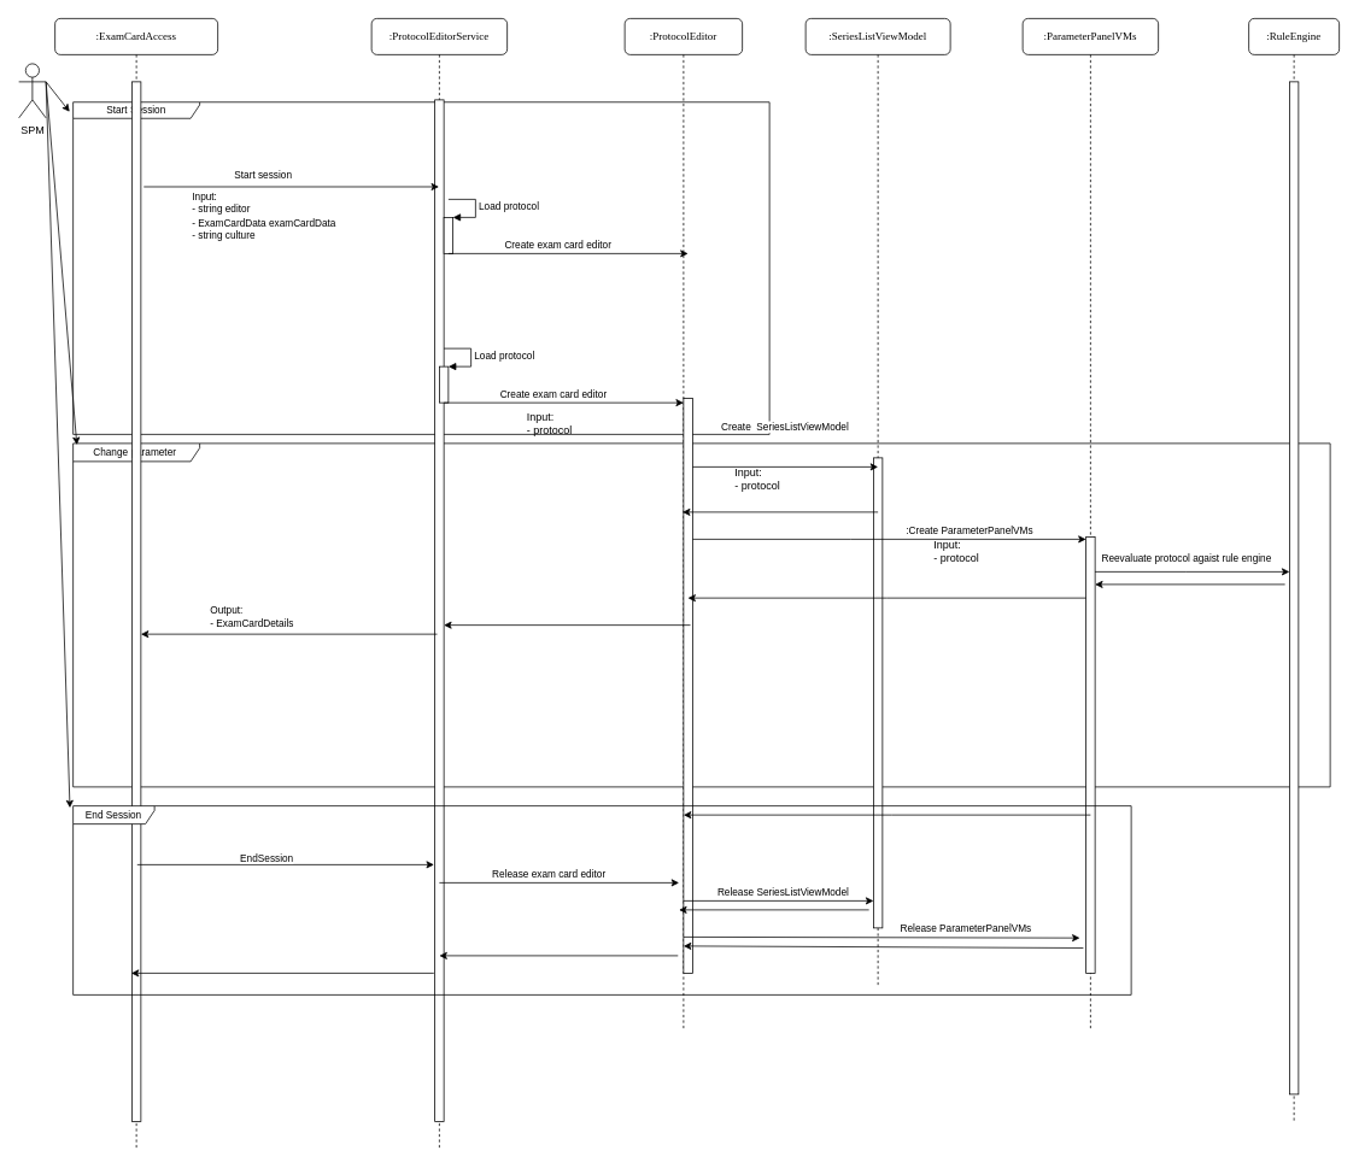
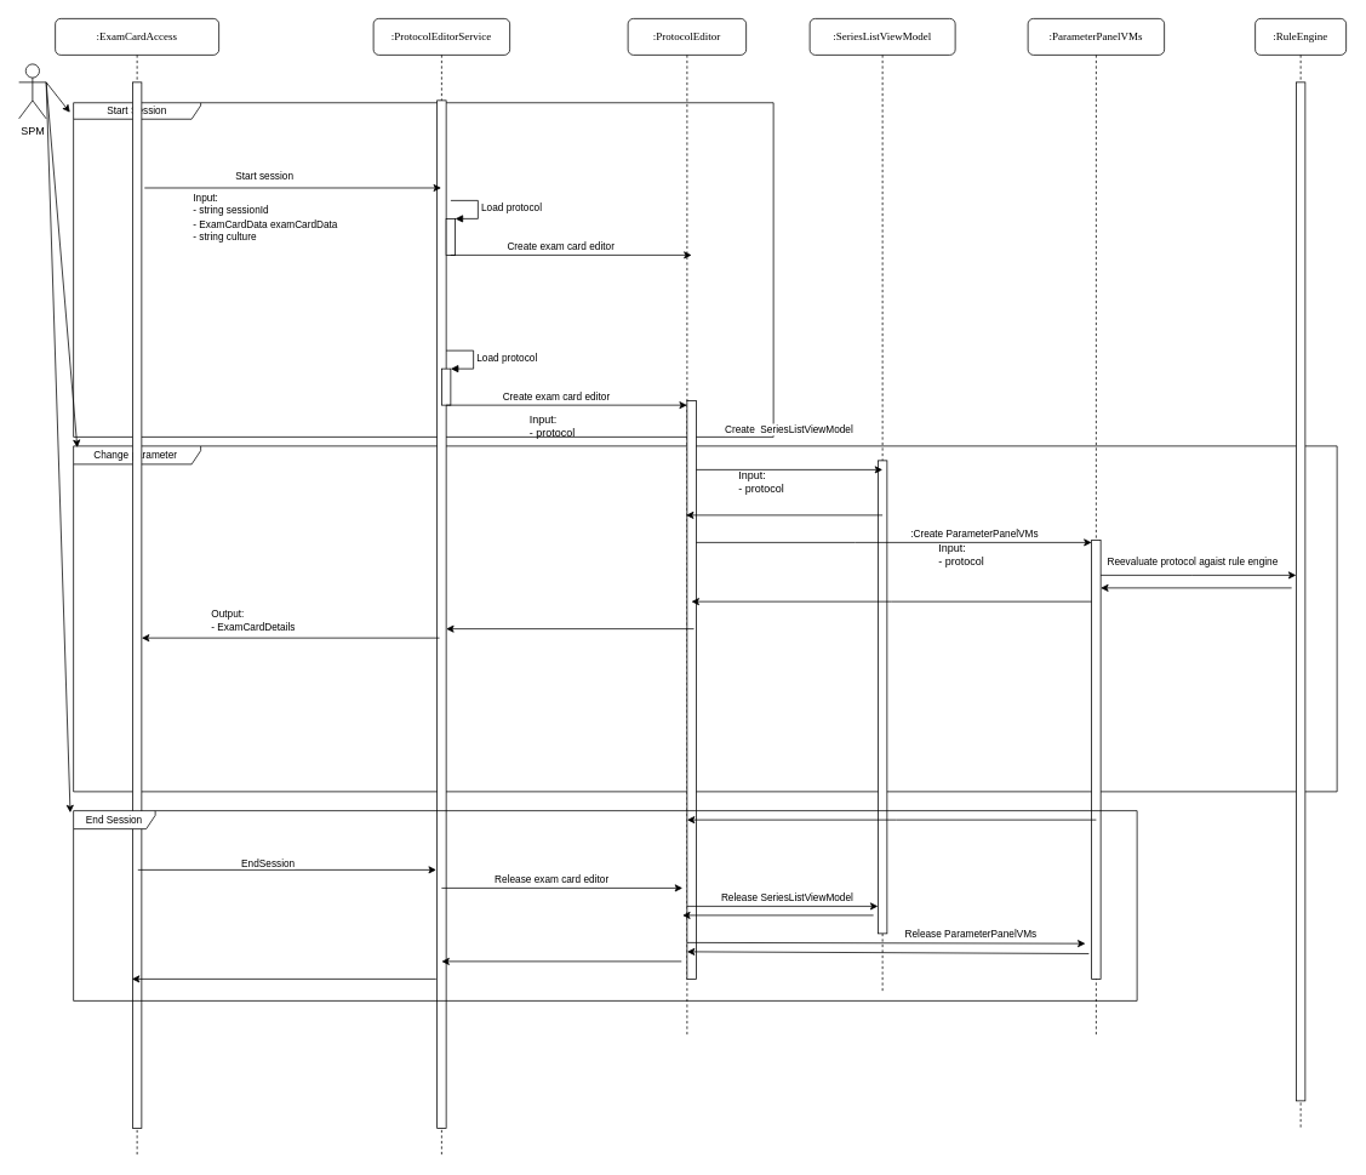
  <mxCell id="0" />
  <mxCell id="1" parent="0" />
  <mxCell id="2" value="Start Session" style="shape=umlFrame;whiteSpace=wrap;html=1;fontSize=11;width=140;height=18;" parent="1" vertex="1"><mxGeometry x="80" y="112.5" width="770" height="367.5" as="geometry" /></mxCell>
  <mxCell id="3" value="Change parameter&amp;nbsp;" style="shape=umlFrame;whiteSpace=wrap;html=1;fontSize=11;width=140;height=20;" parent="1" vertex="1"><mxGeometry x="80" y="490" width="1390" height="380" as="geometry" /></mxCell>
  <mxCell id="4" value=":ProtocolEditorService" style="shape=umlLifeline;perimeter=lifelinePerimeter;whiteSpace=wrap;html=1;container=1;collapsible=0;recursiveResize=0;outlineConnect=0;rounded=1;shadow=0;comic=0;labelBackgroundColor=none;strokeWidth=1;fontFamily=Verdana;fontSize=12;align=center;" parent="1" vertex="1"><mxGeometry x="410" y="20" width="150" height="1250" as="geometry" /></mxCell>
  <mxCell id="5" value="" style="html=1;points=[];perimeter=orthogonalPerimeter;rounded=0;shadow=0;comic=0;labelBackgroundColor=none;strokeWidth=1;fontFamily=Verdana;fontSize=12;align=center;" parent="4" vertex="1"><mxGeometry x="70" y="90" width="10" height="1130" as="geometry" /></mxCell>
  <mxCell id="6" value="" style="html=1;points=[];perimeter=orthogonalPerimeter;fontSize=11;" parent="4" vertex="1"><mxGeometry x="75" y="385" width="10" height="40" as="geometry" /></mxCell>
  <mxCell id="7" value="Load protocol" style="edgeStyle=orthogonalEdgeStyle;html=1;align=left;spacingLeft=2;endArrow=block;rounded=0;entryX=1;entryY=0;fontSize=11;" parent="4" target="6" edge="1"><mxGeometry relative="1" as="geometry"><mxPoint x="80" y="365" as="sourcePoint" /><Array as="points"><mxPoint x="110" y="365" /></Array></mxGeometry></mxCell>
  <mxCell id="8" value=":ProtocolEditor" style="shape=umlLifeline;perimeter=lifelinePerimeter;whiteSpace=wrap;html=1;container=1;collapsible=0;recursiveResize=0;outlineConnect=0;rounded=1;shadow=0;comic=0;labelBackgroundColor=none;strokeWidth=1;fontFamily=Verdana;fontSize=12;align=center;" parent="1" vertex="1"><mxGeometry x="690" y="20" width="130" height="1120" as="geometry" /></mxCell>
  <mxCell id="9" value="" style="html=1;points=[];perimeter=orthogonalPerimeter;fontSize=11;" parent="8" vertex="1"><mxGeometry x="65" y="420" width="10" height="636" as="geometry" /></mxCell>
  <mxCell id="10" value="" style="endArrow=classic;html=1;rounded=0;startArrow=none;" parent="8" edge="1"><mxGeometry width="50" height="50" relative="1" as="geometry"><mxPoint x="-205" y="956" as="sourcePoint" /><mxPoint x="60" y="956" as="targetPoint" /><Array as="points" /></mxGeometry></mxCell>
  <mxCell id="11" value="Release exam card editor" style="edgeLabel;html=1;align=center;verticalAlign=middle;resizable=0;points=[];fontSize=11;" parent="10" vertex="1" connectable="0"><mxGeometry x="0.774" y="-2" relative="1" as="geometry"><mxPoint x="-115" y="-12" as="offset" /></mxGeometry></mxCell>
  <mxCell id="12" value=":SeriesListViewModel" style="shape=umlLifeline;perimeter=lifelinePerimeter;whiteSpace=wrap;html=1;container=1;collapsible=0;recursiveResize=0;outlineConnect=0;rounded=1;shadow=0;comic=0;labelBackgroundColor=none;strokeWidth=1;fontFamily=Verdana;fontSize=12;align=center;" parent="1" vertex="1"><mxGeometry x="890" y="20" width="160" height="1070" as="geometry" /></mxCell>
  <mxCell id="13" value="" style="html=1;points=[];perimeter=orthogonalPerimeter;rounded=0;shadow=0;comic=0;labelBackgroundColor=none;strokeWidth=1;fontFamily=Verdana;fontSize=12;align=center;" parent="12" vertex="1"><mxGeometry x="75" y="486" width="10" height="520" as="geometry" /></mxCell>
  <mxCell id="14" value="" style="endArrow=classic;html=1;rounded=0;fontSize=11;" parent="12" edge="1"><mxGeometry width="50" height="50" relative="1" as="geometry"><mxPoint x="70" y="986" as="sourcePoint" /><mxPoint x="-140.003" y="986" as="targetPoint" /><Array as="points" /></mxGeometry></mxCell>
  <mxCell id="15" value="" style="endArrow=classic;html=1;rounded=0;startArrow=none;" parent="12" edge="1"><mxGeometry width="50" height="50" relative="1" as="geometry"><mxPoint x="-135" y="976" as="sourcePoint" /><mxPoint x="75" y="976" as="targetPoint" /><Array as="points" /></mxGeometry></mxCell>
  <mxCell id="16" value="Release SeriesListViewModel" style="edgeLabel;html=1;align=center;verticalAlign=middle;resizable=0;points=[];fontSize=11;" parent="15" vertex="1" connectable="0"><mxGeometry x="0.774" y="-2" relative="1" as="geometry"><mxPoint x="-77" y="-12" as="offset" /></mxGeometry></mxCell>
  <mxCell id="17" value=":RuleEngine" style="shape=umlLifeline;perimeter=lifelinePerimeter;whiteSpace=wrap;html=1;container=1;collapsible=0;recursiveResize=0;outlineConnect=0;rounded=1;shadow=0;comic=0;labelBackgroundColor=none;strokeWidth=1;fontFamily=Verdana;fontSize=12;align=center;" parent="1" vertex="1"><mxGeometry x="1380" y="20" width="100" height="1220" as="geometry" /></mxCell>
  <mxCell id="18" value="" style="html=1;points=[];perimeter=orthogonalPerimeter;rounded=0;shadow=0;comic=0;labelBackgroundColor=none;strokeWidth=1;fontFamily=Verdana;fontSize=12;align=center;" parent="17" vertex="1"><mxGeometry x="45" y="70" width="10" height="1120" as="geometry" /></mxCell>
  <mxCell id="19" value=":ParameterPanelVMs" style="shape=umlLifeline;perimeter=lifelinePerimeter;whiteSpace=wrap;html=1;container=1;collapsible=0;recursiveResize=0;outlineConnect=0;rounded=1;shadow=0;comic=0;labelBackgroundColor=none;strokeWidth=1;fontFamily=Verdana;fontSize=12;align=center;" parent="1" vertex="1"><mxGeometry x="1130" y="20" width="150" height="1120" as="geometry" /></mxCell>
  <mxCell id="20" value="" style="html=1;points=[];perimeter=orthogonalPerimeter;rounded=0;shadow=0;comic=0;labelBackgroundColor=none;strokeWidth=1;fontFamily=Verdana;fontSize=12;align=center;" parent="19" vertex="1"><mxGeometry x="70" y="573.5" width="10" height="482.5" as="geometry" /></mxCell>
  <mxCell id="21" value=":ExamCardAccess" style="shape=umlLifeline;perimeter=lifelinePerimeter;whiteSpace=wrap;html=1;container=1;collapsible=0;recursiveResize=0;outlineConnect=0;rounded=1;shadow=0;comic=0;labelBackgroundColor=none;strokeWidth=1;fontFamily=Verdana;fontSize=12;align=center;" parent="1" vertex="1"><mxGeometry x="60" y="20" width="180" height="1250" as="geometry" /></mxCell>
  <mxCell id="22" value="" style="html=1;points=[];perimeter=orthogonalPerimeter;rounded=0;shadow=0;comic=0;labelBackgroundColor=none;strokeWidth=1;fontFamily=Verdana;fontSize=12;align=center;" parent="21" vertex="1"><mxGeometry x="85" y="70" width="10" height="1150" as="geometry" /></mxCell>
  <mxCell id="23" value="SPM" style="shape=umlActor;verticalLabelPosition=bottom;verticalAlign=top;html=1;outlineConnect=0;" parent="1" vertex="1"><mxGeometry y="70" width="30" height="60" as="geometry" x="20" /></mxCell>
  <mxCell id="24" value="" style="endArrow=classic;html=1;rounded=0;exitX=1;exitY=0.333;exitDx=0;exitDy=0;exitPerimeter=0;entryX=-0.005;entryY=0.029;entryDx=0;entryDy=0;entryPerimeter=0;" parent="1" source="23" target="2" edge="1"><mxGeometry width="50" height="50" relative="1" as="geometry"><mxPoint x="60" y="200" as="sourcePoint" /><mxPoint x="110" y="150" as="targetPoint" /></mxGeometry></mxCell>
  <mxCell id="25" value="" style="endArrow=classic;html=1;rounded=0;exitX=1.32;exitY=0.101;exitDx=0;exitDy=0;exitPerimeter=0;" parent="1" source="22" edge="1"><mxGeometry width="50" height="50" relative="1" as="geometry"><mxPoint x="270" y="120" as="sourcePoint" /><mxPoint x="484.5" y="206.15" as="targetPoint" /></mxGeometry></mxCell>
  <mxCell id="26" value="Start session" style="edgeLabel;html=1;align=center;verticalAlign=middle;resizable=0;points=[];" parent="25" vertex="1" connectable="0"><mxGeometry x="-0.356" y="-1" relative="1" as="geometry"><mxPoint x="26" y="-15" as="offset" /></mxGeometry></mxCell>
- <mxCell id="27" value="&lt;span style=&quot;font-size: 11px; background-color: rgb(255, 255, 255);&quot;&gt;Input:&lt;br&gt;- string editor&lt;/span&gt;&lt;br style=&quot;border-color: var(--border-color); font-size: 11px;&quot;&gt;&lt;div style=&quot;&quot;&gt;&lt;span style=&quot;background-color: rgb(255, 255, 255); font-size: 11px;&quot;&gt;- ExamCardData examCardData&lt;/span&gt;&lt;/div&gt;&lt;span style=&quot;font-size: 11px; background-color: rgb(255, 255, 255);&quot;&gt;- string culture&lt;/span&gt;" style="text;html=1;strokeColor=none;fillColor=none;align=left;verticalAlign=middle;whiteSpace=wrap;rounded=0;" parent="1" vertex="1"><mxGeometry x="210" y="215" width="220" height="45" as="geometry" /></mxCell>
+ <mxCell id="27" value="&lt;span style=&quot;font-size: 11px; background-color: rgb(255, 255, 255);&quot;&gt;Input:&lt;br&gt;- string sessionId&lt;/span&gt;&lt;br style=&quot;border-color: var(--border-color); font-size: 11px;&quot;&gt;&lt;div style=&quot;&quot;&gt;&lt;span style=&quot;background-color: rgb(255, 255, 255); font-size: 11px;&quot;&gt;- ExamCardData examCardData&lt;/span&gt;&lt;/div&gt;&lt;span style=&quot;font-size: 11px; background-color: rgb(255, 255, 255);&quot;&gt;- string culture&lt;/span&gt;" style="text;html=1;strokeColor=none;fillColor=none;align=left;verticalAlign=middle;whiteSpace=wrap;rounded=0;" parent="1" vertex="1"><mxGeometry x="210" y="215" width="220" height="45" as="geometry" /></mxCell>
  <mxCell id="28" value="" style="endArrow=classic;html=1;rounded=0;exitX=1.133;exitY=0.836;exitDx=0;exitDy=0;exitPerimeter=0;" parent="1" edge="1"><mxGeometry width="50" height="50" relative="1" as="geometry"><mxPoint x="150.91" y="956" as="sourcePoint" /><mxPoint x="479.08" y="956" as="targetPoint" /></mxGeometry></mxCell>
  <mxCell id="29" value="EndSession" style="edgeLabel;html=1;align=center;verticalAlign=middle;resizable=0;points=[];" parent="28" vertex="1" connectable="0"><mxGeometry x="-0.156" y="-3" relative="1" as="geometry"><mxPoint x="5" y="-11" as="offset" /></mxGeometry></mxCell>
  <mxCell id="30" value="" style="endArrow=classic;html=1;rounded=0;startArrow=none;" parent="1" edge="1"><mxGeometry width="50" height="50" relative="1" as="geometry"><mxPoint x="490" y="445" as="sourcePoint" /><mxPoint x="755" y="445" as="targetPoint" /><Array as="points" /></mxGeometry></mxCell>
  <mxCell id="31" value="Create exam card editor" style="edgeLabel;html=1;align=center;verticalAlign=middle;resizable=0;points=[];fontSize=11;" parent="30" vertex="1" connectable="0"><mxGeometry x="0.774" y="-2" relative="1" as="geometry"><mxPoint x="-115" y="-12" as="offset" /></mxGeometry></mxCell>
  <mxCell id="32" value="" style="endArrow=classic;html=1;rounded=0;fontSize=11;" parent="1" source="9" edge="1"><mxGeometry width="50" height="50" relative="1" as="geometry"><mxPoint x="784" y="516" as="sourcePoint" /><mxPoint x="970" y="516" as="targetPoint" /></mxGeometry></mxCell>
  <mxCell id="33" value="Create&amp;nbsp; SeriesListViewModel" style="edgeLabel;html=1;align=center;verticalAlign=middle;resizable=0;points=[];fontSize=11;" parent="32" vertex="1" connectable="0"><mxGeometry x="0.286" y="2" relative="1" as="geometry"><mxPoint x="-31" y="-43" as="offset" /></mxGeometry></mxCell>
  <mxCell id="34" value=":Create ParameterPanelVMs" style="edgeLabel;html=1;align=center;verticalAlign=middle;resizable=0;points=[];fontSize=11;" parent="32" vertex="1" connectable="0"><mxGeometry x="0.286" y="2" relative="1" as="geometry"><mxPoint x="173" y="72" as="offset" /></mxGeometry></mxCell>
  <mxCell id="35" value="" style="endArrow=classic;html=1;rounded=0;fontSize=11;" parent="1" edge="1"><mxGeometry width="50" height="50" relative="1" as="geometry"><mxPoint x="970" y="566" as="sourcePoint" /><mxPoint x="753.833" y="566" as="targetPoint" /></mxGeometry></mxCell>
  <mxCell id="36" value="" style="endArrow=classic;html=1;rounded=0;fontSize=11;startArrow=none;" parent="1" source="9" target="20" edge="1"><mxGeometry width="50" height="50" relative="1" as="geometry"><mxPoint x="794" y="620" as="sourcePoint" /><mxPoint x="1114" y="436" as="targetPoint" /><Array as="points"><mxPoint x="940" y="596" /></Array></mxGeometry></mxCell>
  <mxCell id="37" value="Input:&lt;br&gt;- protocol" style="text;html=1;strokeColor=none;fillColor=none;align=left;verticalAlign=middle;whiteSpace=wrap;rounded=0;" parent="1" vertex="1"><mxGeometry x="580" y="445" width="100" height="45" as="geometry" /></mxCell>
  <mxCell id="38" value="Input:&lt;br&gt;- protocol" style="text;html=1;strokeColor=none;fillColor=none;align=left;verticalAlign=middle;whiteSpace=wrap;rounded=0;" parent="1" vertex="1"><mxGeometry x="810" y="506" width="100" height="45" as="geometry" /></mxCell>
  <mxCell id="39" value="" style="endArrow=classic;html=1;rounded=0;fontSize=11;" parent="1" edge="1"><mxGeometry width="50" height="50" relative="1" as="geometry"><mxPoint x="1200" y="661" as="sourcePoint" /><mxPoint x="759.81" y="661" as="targetPoint" /><Array as="points"><mxPoint x="1200" y="661" /><mxPoint x="980" y="661" /></Array></mxGeometry></mxCell>
  <mxCell id="40" value="" style="endArrow=classic;html=1;rounded=0;fontSize=11;startArrow=none;" parent="1" edge="1"><mxGeometry width="50" height="50" relative="1" as="geometry"><mxPoint x="1210" y="632" as="sourcePoint" /><mxPoint x="1425" y="632" as="targetPoint" /><Array as="points"><mxPoint x="1310" y="632" /></Array></mxGeometry></mxCell>
  <mxCell id="41" value="Reevaluate protocol agaist rule engine" style="edgeLabel;html=1;align=center;verticalAlign=middle;resizable=0;points=[];fontSize=11;" parent="40" vertex="1" connectable="0"><mxGeometry x="-0.086" y="1" relative="1" as="geometry"><mxPoint x="2" y="-15" as="offset" /></mxGeometry></mxCell>
  <mxCell id="42" value="" style="endArrow=classic;html=1;rounded=0;fontSize=11;" parent="1" edge="1"><mxGeometry width="50" height="50" relative="1" as="geometry"><mxPoint x="1420" y="646" as="sourcePoint" /><mxPoint x="1209.997" y="646" as="targetPoint" /><Array as="points" /></mxGeometry></mxCell>
  <mxCell id="43" value="Input:&lt;br&gt;- protocol" style="text;html=1;strokeColor=none;fillColor=none;align=left;verticalAlign=middle;whiteSpace=wrap;rounded=0;" parent="1" vertex="1"><mxGeometry x="1030" y="586" width="100" height="45" as="geometry" /></mxCell>
  <mxCell id="44" value="" style="endArrow=classic;html=1;rounded=0;fontSize=11;" parent="1" edge="1"><mxGeometry width="50" height="50" relative="1" as="geometry"><mxPoint x="1205" y="901" as="sourcePoint" /><mxPoint x="755" y="901" as="targetPoint" /><Array as="points"><mxPoint x="1205" y="901" /><mxPoint x="985" y="901" /></Array></mxGeometry></mxCell>
  <mxCell id="45" value="" style="endArrow=classic;html=1;rounded=0;fontSize=11;exitX=0.2;exitY=0.963;exitDx=0;exitDy=0;exitPerimeter=0;" parent="1" edge="1"><mxGeometry width="50" height="50" relative="1" as="geometry"><mxPoint x="1197" y="1048.148" as="sourcePoint" /><mxPoint x="754.997" y="1046" as="targetPoint" /><Array as="points" /></mxGeometry></mxCell>
  <mxCell id="46" value="" style="endArrow=classic;html=1;rounded=0;startArrow=none;entryX=-0.183;entryY=0.94;entryDx=0;entryDy=0;entryPerimeter=0;" parent="1" edge="1"><mxGeometry width="50" height="50" relative="1" as="geometry"><mxPoint x="755" y="1036" as="sourcePoint" /><mxPoint x="1193.17" y="1037.05" as="targetPoint" /><Array as="points" /></mxGeometry></mxCell>
  <mxCell id="47" value="Release&amp;nbsp;ParameterPanelVMs" style="edgeLabel;html=1;align=center;verticalAlign=middle;resizable=0;points=[];fontSize=11;" parent="46" vertex="1" connectable="0"><mxGeometry x="0.774" y="-2" relative="1" as="geometry"><mxPoint x="-77" y="-12" as="offset" /></mxGeometry></mxCell>
  <mxCell id="48" value="" style="endArrow=classic;html=1;rounded=0;fontSize=11;exitX=-0.112;exitY=0.985;exitDx=0;exitDy=0;exitPerimeter=0;" parent="1" edge="1"><mxGeometry width="50" height="50" relative="1" as="geometry"><mxPoint x="748.88" y="1056.7" as="sourcePoint" /><mxPoint x="485" y="1056.7" as="targetPoint" /><Array as="points" /></mxGeometry></mxCell>
  <mxCell id="49" value="" style="endArrow=classic;html=1;rounded=0;fontSize=11;exitX=-0.112;exitY=0.985;exitDx=0;exitDy=0;exitPerimeter=0;" parent="1" edge="1"><mxGeometry width="50" height="50" relative="1" as="geometry"><mxPoint x="478.88" y="1076" as="sourcePoint" /><mxPoint x="144.324" y="1076" as="targetPoint" /><Array as="points" /></mxGeometry></mxCell>
  <mxCell id="50" value="End Session" style="shape=umlFrame;whiteSpace=wrap;html=1;fontSize=11;width=90;height=20;" parent="1" vertex="1"><mxGeometry x="80" y="891" width="1170" height="209" as="geometry" /></mxCell>
  <mxCell id="51" value="" style="endArrow=classic;html=1;rounded=0;entryX=0.003;entryY=0.004;entryDx=0;entryDy=0;entryPerimeter=0;exitX=1;exitY=0.333;exitDx=0;exitDy=0;exitPerimeter=0;" parent="1" source="23" target="3" edge="1"><mxGeometry width="50" height="50" relative="1" as="geometry"><mxPoint x="60" y="100" as="sourcePoint" /><mxPoint x="87.8" y="128.227" as="targetPoint" /></mxGeometry></mxCell>
  <mxCell id="52" value="" style="endArrow=classic;html=1;rounded=0;entryX=-0.003;entryY=0.01;entryDx=0;entryDy=0;entryPerimeter=0;" parent="1" target="50" edge="1"><mxGeometry width="50" height="50" relative="1" as="geometry"><mxPoint x="50" y="90" as="sourcePoint" /><mxPoint x="94.23" y="491.68" as="targetPoint" /></mxGeometry></mxCell>
  <mxCell id="53" value="" style="endArrow=classic;html=1;rounded=0;fontSize=11;" parent="1" edge="1"><mxGeometry width="50" height="50" relative="1" as="geometry"><mxPoint x="762.5" y="691" as="sourcePoint" /><mxPoint x="490" y="691" as="targetPoint" /><Array as="points" /></mxGeometry></mxCell>
  <mxCell id="54" value="" style="endArrow=classic;html=1;rounded=0;fontSize=11;" parent="1" edge="1"><mxGeometry width="50" height="50" relative="1" as="geometry"><mxPoint x="482.5" y="701" as="sourcePoint" /><mxPoint x="155" y="701" as="targetPoint" /><Array as="points" /></mxGeometry></mxCell>
  <mxCell id="55" value="Output: &lt;br&gt;- ExamCardDetails" style="edgeLabel;html=1;align=left;verticalAlign=middle;resizable=0;points=[];" parent="1" vertex="1" connectable="0"><mxGeometry x="229.999" y="681" as="geometry" /></mxCell>
  <mxCell id="56" value="" style="html=1;points=[];perimeter=orthogonalPerimeter;fontSize=11;" parent="1" vertex="1"><mxGeometry x="490" y="240" width="10" height="40" as="geometry" /></mxCell>
  <mxCell id="57" value="Load protocol" style="edgeStyle=orthogonalEdgeStyle;html=1;align=left;spacingLeft=2;endArrow=block;rounded=0;entryX=1;entryY=0;fontSize=11;" parent="1" target="56" edge="1"><mxGeometry relative="1" as="geometry"><mxPoint x="495" y="220" as="sourcePoint" /><Array as="points"><mxPoint x="525" y="220" /></Array></mxGeometry></mxCell>
  <mxCell id="58" value="" style="endArrow=classic;html=1;rounded=0;startArrow=none;" parent="1" edge="1"><mxGeometry width="50" height="50" relative="1" as="geometry"><mxPoint x="495" y="280" as="sourcePoint" /><mxPoint x="760" y="280" as="targetPoint" /><Array as="points" /></mxGeometry></mxCell>
  <mxCell id="59" value="Create exam card editor" style="edgeLabel;html=1;align=center;verticalAlign=middle;resizable=0;points=[];fontSize=11;" parent="58" vertex="1" connectable="0"><mxGeometry x="0.774" y="-2" relative="1" as="geometry"><mxPoint x="-115" y="-12" as="offset" /></mxGeometry></mxCell>
